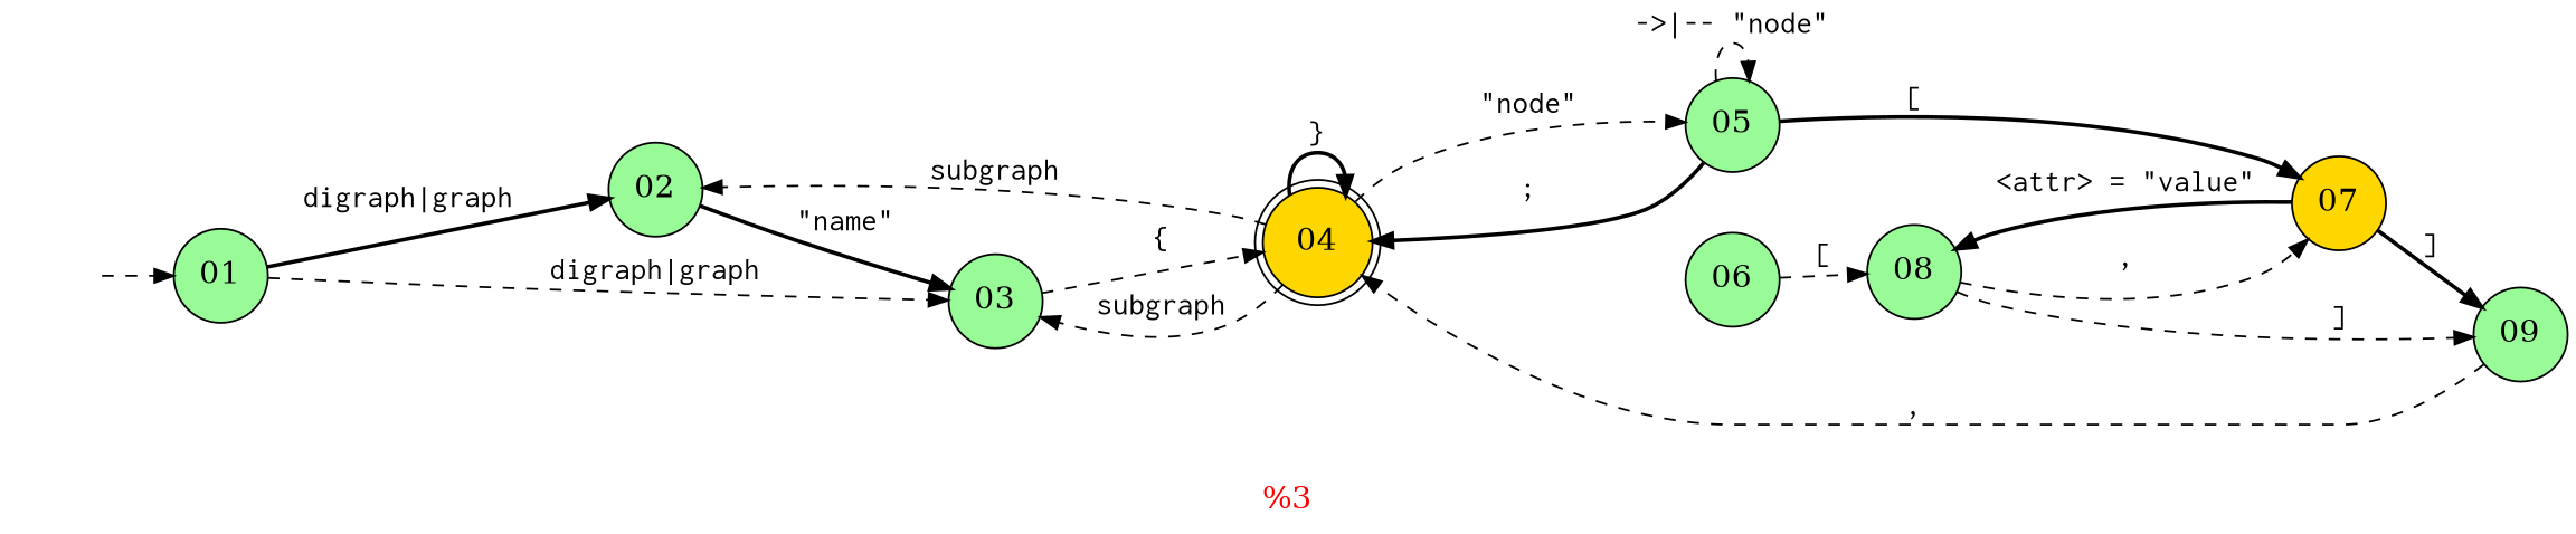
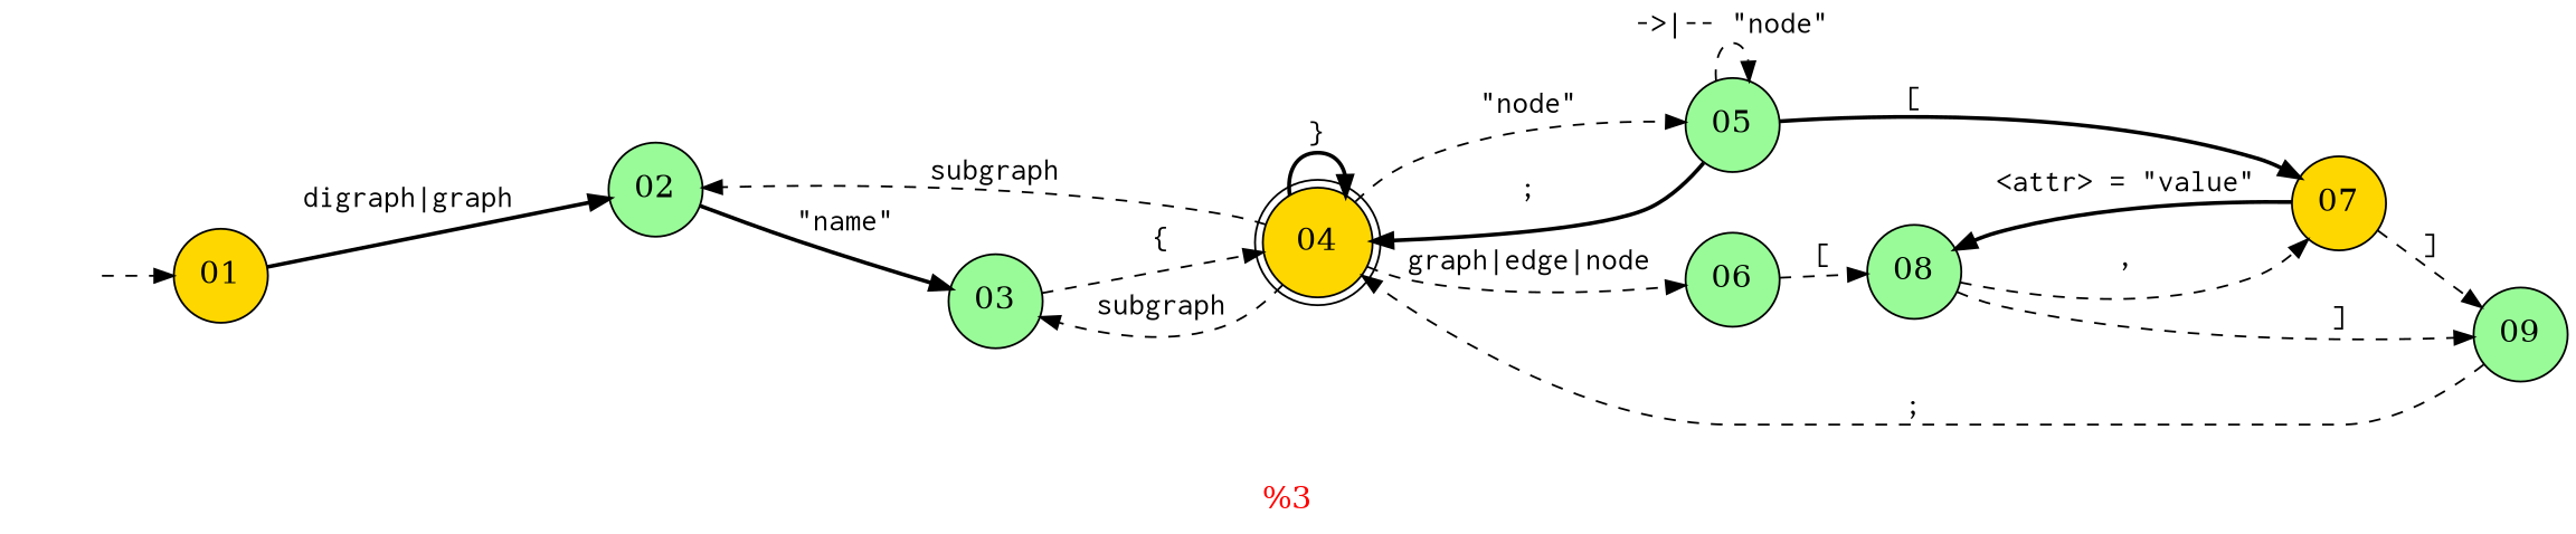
  digraph {
    fontcolor=red
    fontsize=16
    label="\G"
    rankdir=LR
    node [fontsize=16 shape=circle style=filled fillcolor=palegreen]
    edge [fontname=Courier fontsize=16 style=dashed]
    00 [style=invis width=0.6 fillcolor=""]
-   01 [width=0.6]
+   01 [fillcolor=gold width=0.6]
    02 [width=0.6]
    03 [width=0.6]
    04 [fillcolor=gold shape=doublecircle width=0.6]
    05 [width=0.6]
    06 [width=0.6]
    07 [fillcolor=gold width=0.6]
    08 [width=0.6]
    09 [width=0.6]
    00 -> 01
    01 -> 02 [label="digraph|graph" style=bold weight=1]
-   01 -> 03 [label="digraph|graph"]
    02 -> 03 [label="\"name\"" style=bold weight=1]
    03 -> 04 [label="{" weight=1]
    04 -> 02 [label="subgraph"]
    04 -> 03 [label="subgraph"]
    04 -> 04 [label="}" style=bold]
    04 -> 05 [label="\"node\"" weight=1]
+   04 -> 06 [label="graph|edge|node"]
    05 -> 04 [label=";" style=bold]
    05 -> 05 [label="->|-- \"node\""]
    05 -> 07 [label="[" style=bold]
    06 -> 08 [label="["]
    07 -> 08 [label="<attr> = \"value\"" style=bold weight=1]
-   07 -> 09 [label="]" style=bold]
+   07 -> 09 [label="]"]
    08 -> 07 [label=","]
    08 -> 09 [label="]" weight=1]
-   09 -> 04 [label=","]
+   09 -> 04 [label=";"]
  }
